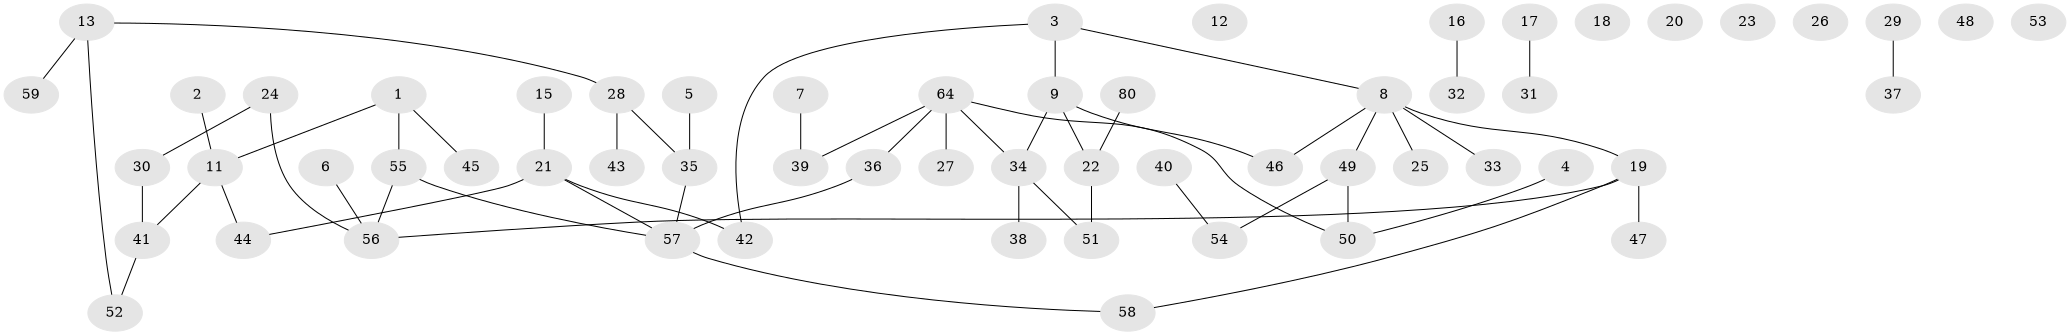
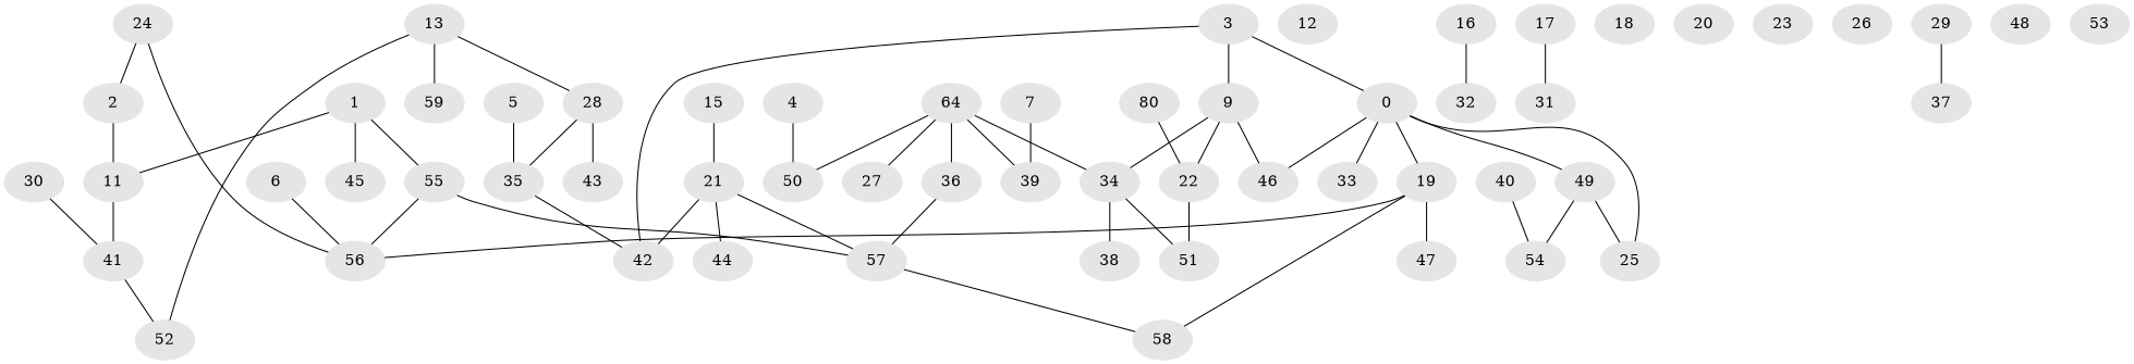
  graph {
    node [color=gray90 style=filled]
    1
    11
    55
    45
    41
    44
    56
    57
    2
    3
-   8
+   8 [label=0]
    9
    42
    19
    25
    33
    46
    49
    22
    34
    4
    50
    5
    35
    6
    7
    39
    47
    58
    54
    51
    38
    n33 [label=80]
    52
    12
    13
    28
    59
    43
    n40 [label=64]
    27
    36
    15
    21
    16
    32
    17
    31
    18
    20
    23
    24
    30
    26
    29
    37
    40
    48
    53
    1 -- 11
    1 -- 55
    1 -- 45
    11 -- 41
-   11 -- 44
    55 -- 56
    55 -- 57
    41 -- 52
    57 -- 58
    2 -- 11
    3 -- 8
    3 -- 9
    3 -- 42
    8 -- 19
    8 -- 25
    8 -- 33
    8 -- 46
    8 -- 49
    9 -- 46
    9 -- 22
    9 -- 34
    19 -- 56
    19 -- 47
    19 -- 58
-   49 -- 50
+   49 -- 25
    49 -- 54
    22 -- 51
    34 -- 51
    34 -- 38
    4 -- 50
    5 -- 35
-   35 -- 57
+   35 -- 42
    6 -- 56
    7 -- 39
    n33 -- 22
    13 -- 52
    13 -- 28
    13 -- 59
    28 -- 35
    28 -- 43
    n40 -- 34
    n40 -- 50
    n40 -- 39
    n40 -- 27
    n40 -- 36
    36 -- 57
    15 -- 21
    21 -- 44
    21 -- 57
    21 -- 42
    16 -- 32
    17 -- 31
    24 -- 56
-   24 -- 30
+   24 -- 2
    30 -- 41
    29 -- 37
    40 -- 54
  }
